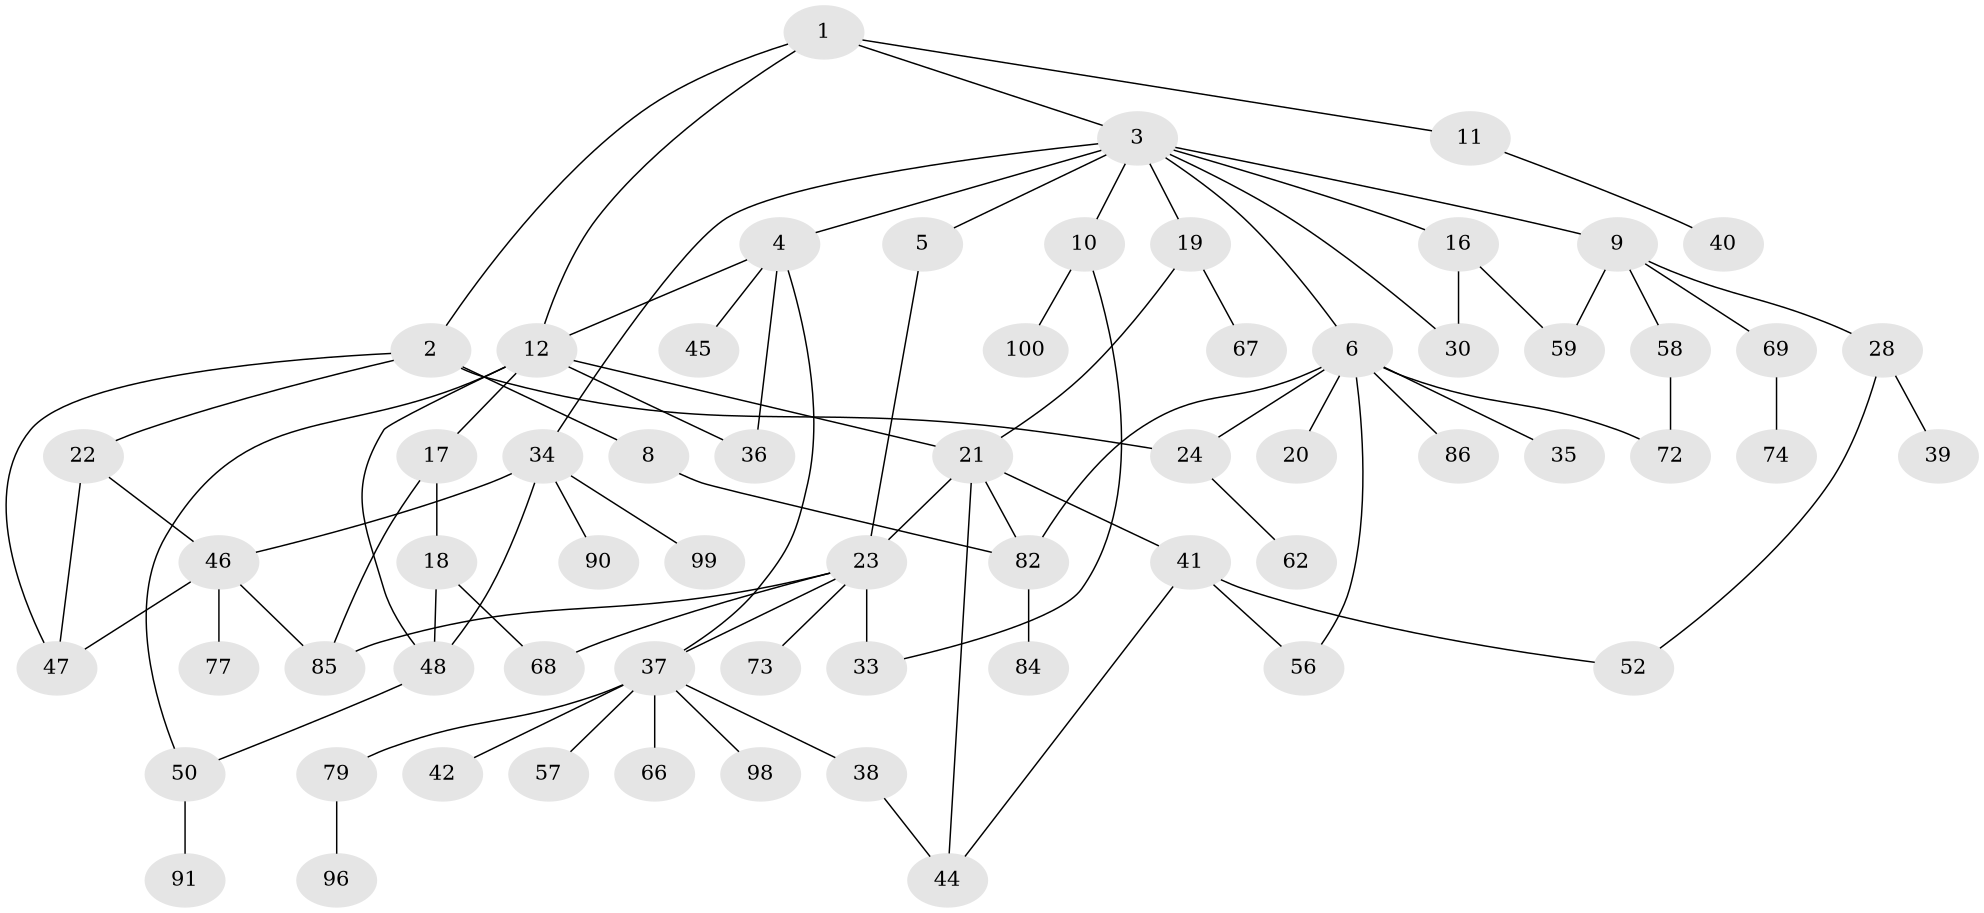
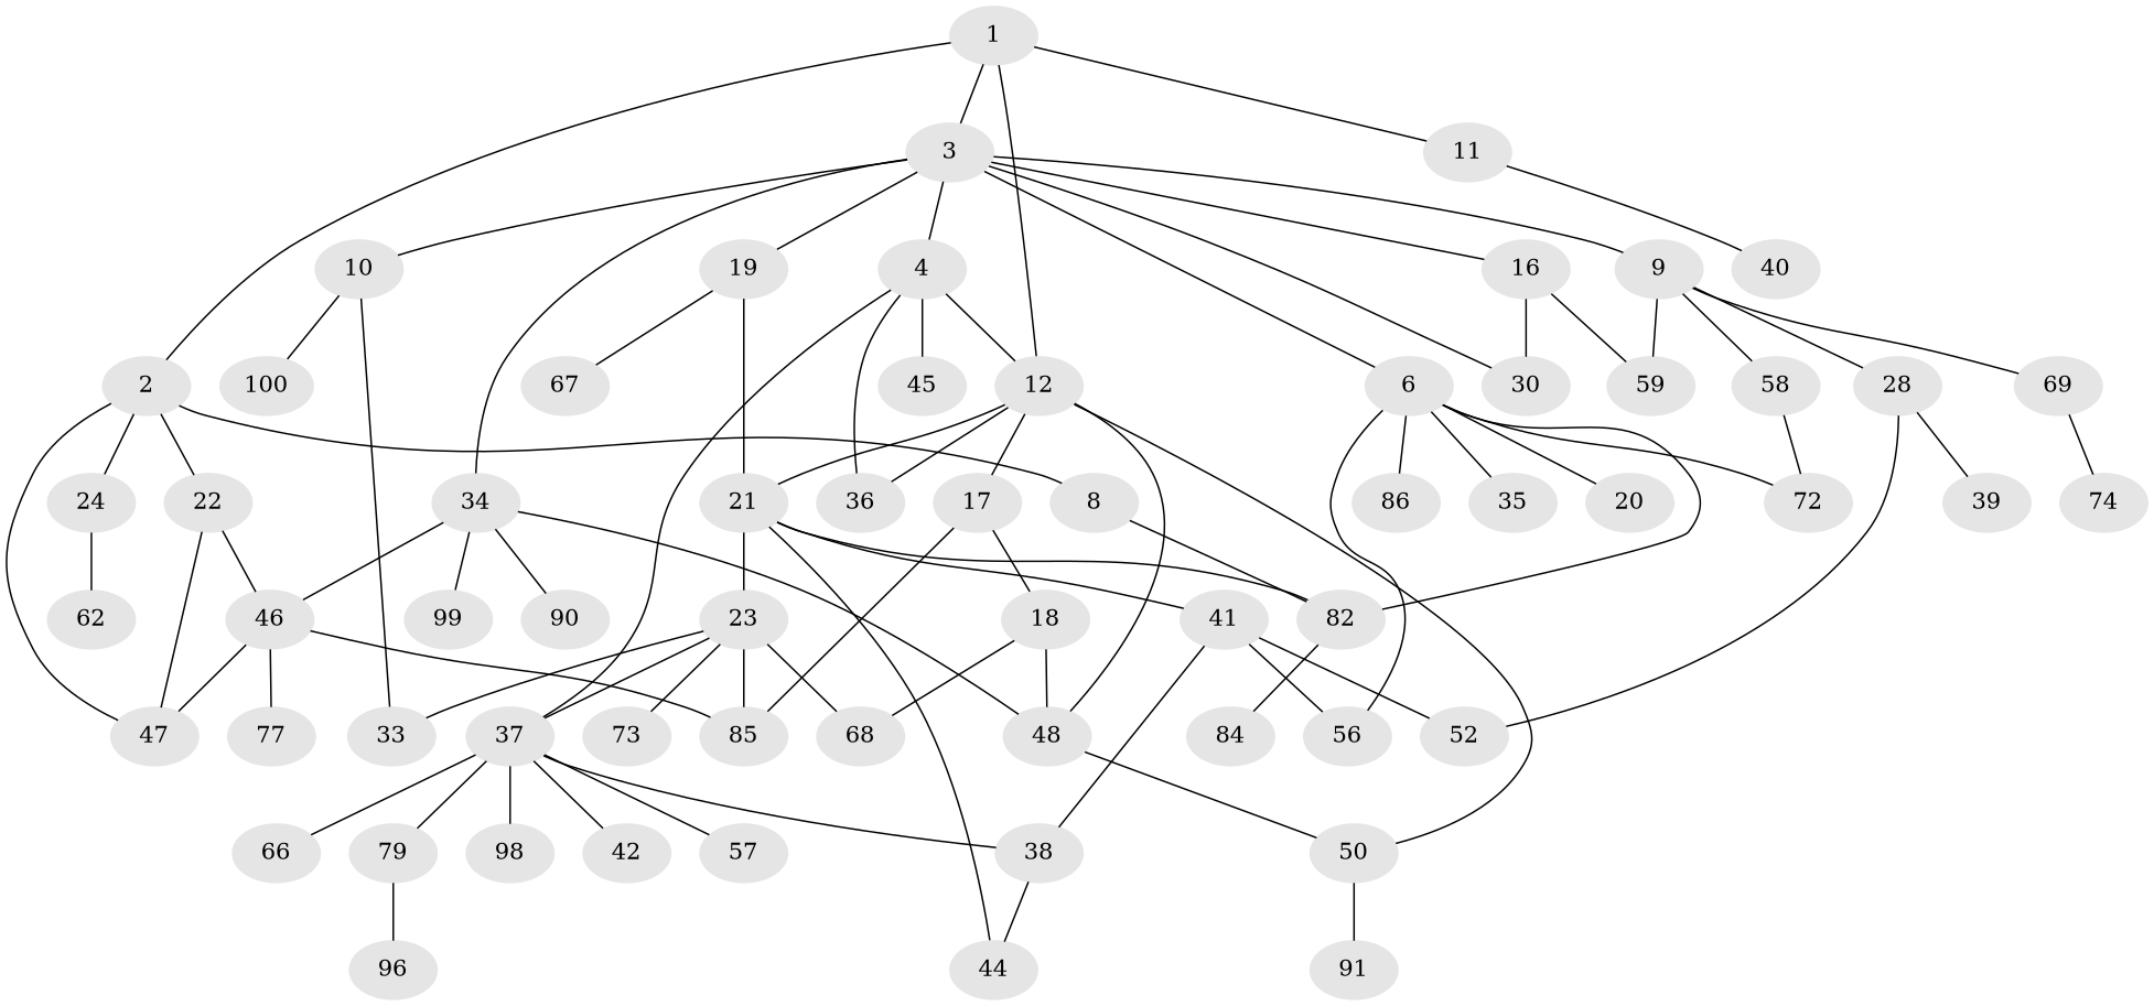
  graph {
    node [color=gray90 style=filled]
    1 [super="+49"]
    2 [super="+14"]
    3 [super="+7"]
    11 [super="+26"]
    12 [super="+13"]
    8 [super="+65"]
    22 [super="+35"]
    24 [super="+25"]
    47
    4 [super="+92"]
-   5 [super="+60"]
    6 [super="+31"]
    9 [super="+54"]
    10 [super="+29"]
    16 [super="+93"]
    19 [super="+70"]
    30
    34 [super="+51"]
    40
    36
    17 [super="+97"]
    21 [super="+71"]
    48 [super="+95"]
    50 [super="+78"]
    82 [super="+87"]
    46 [super="+64"]
    62 [super="+81"]
    37 [super="+61"]
    45
    23 [super="+63"]
    n31 [label=35]
    20 [super="+27"]
    56
    72 [super="+88"]
    86
    28 [super="+32"]
    58
    59 [super="+80"]
    69
    33 [super="+75"]
    100
    67
    90
    99
    38
    42
    57
    66
    79
    98
    85 [super="+94"]
    68 [super="+89"]
    73
    84
    39
    52 [super="+76"]
    74
    18 [super="+83"]
    41 [super="+53"]
    44 [super="+55"]
    91
    77
    96
    1 -- 2
    1 -- 3
    1 -- 11
    1 -- 12
    2 -- 8
    2 -- 22
    2 -- 24
    2 -- 47
    3 -- 4
-   3 -- 5
    3 -- 6
    3 -- 9
    3 -- 10
    3 -- 16
    3 -- 19
    3 -- 30
    3 -- 34
    11 -- 40
    12 -- 36
    12 -- 17
    12 -- 21
    12 -- 48
    12 -- 50
    8 -- 82
    22 -- 47
    22 -- 46
    24 -- 62 [weight=2]
    4 -- 12
    4 -- 36
    4 -- 37
    4 -- 45
-   5 -- 23
-   6 -- 24
    6 -- 82
    6 -- n31
    6 -- 20
    6 -- 56
    6 -- 72
    6 -- 86
    9 -- 28
    9 -- 58
    9 -- 59
    9 -- 69
    10 -- 33
    10 -- 100
    16 -- 30
    16 -- 59
    19 -- 21
    19 -- 67
    34 -- 48
    34 -- 46
    34 -- 90
    34 -- 99
    17 -- 85
    17 -- 18
    21 -- 82
    21 -- 23
    21 -- 41
    21 -- 44
    48 -- 50
    50 -- 91
    82 -- 84
    46 -- 47
    46 -- 85
    46 -- 77
    37 -- 38
    37 -- 42
    37 -- 57
    37 -- 66
    37 -- 79
    37 -- 98
    23 -- 37
    23 -- 33
    23 -- 85
    23 -- 68
    23 -- 73
    28 -- 39
    28 -- 52
    58 -- 72
    69 -- 74
    38 -- 44
    79 -- 96
    18 -- 48
    18 -- 68
    41 -- 56
    41 -- 52
-   41 -- 44
+   41 -- 38
  }
